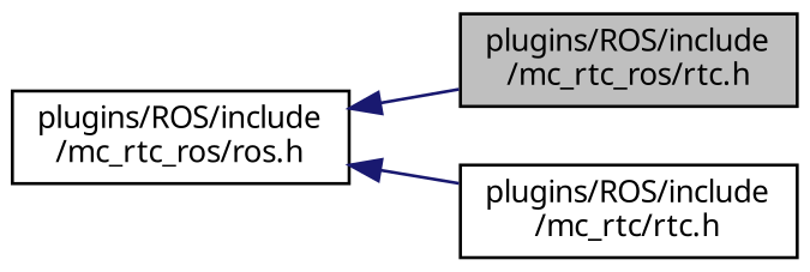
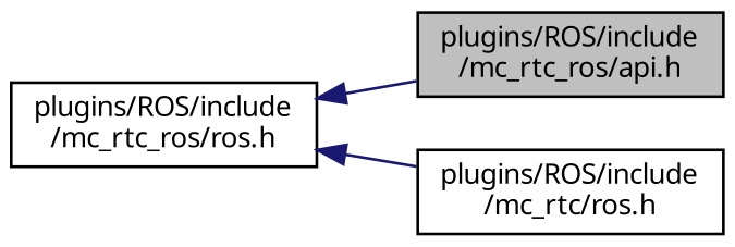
  digraph {
    fontname="Noto Sans"
    rankdir=LR
    node [color=black fillcolor=white fontname="Noto Sans" fontsize=10 shape=record style=filled]
    edge [color=midnightblue dir=back fontname="Noto Sans" fontsize=10 labelfontname=Helvetica labelfontsize=10 style=solid]
-   n1 [fillcolor=grey75 fontcolor=black height=0.2 label="plugins/ROS/include\l/mc_rtc_ros/rtc.h" width=0.4]
+   n1 [fillcolor=grey75 fontcolor=black height=0.2 label="plugins/ROS/include\l/mc_rtc_ros/api.h" width=0.4]
    n2 [height=0.2 label="plugins/ROS/include\l/mc_rtc_ros/ros.h" width=0.4]
-   n3 [height=0.2 label="plugins/ROS/include\l/mc_rtc/rtc.h" width=0.4]
+   n3 [height=0.2 label="plugins/ROS/include\l/mc_rtc/ros.h" width=0.4]
    n2 -> n1
    n2 -> n3
  }
